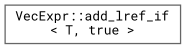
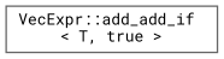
  digraph {
    rankdir=LR
    fontname="Roboto Mono"
-   n1 [color=grey40 fillcolor=white fontname="Roboto Mono" fontsize=10 height=0.2 label="VecExpr::add_lref_if\l\< T, true \>" shape=box style=filled width=0.4]
+   n1 [color=grey40 fillcolor=white fontname="Roboto Mono" fontsize=10 height=0.2 label="VecExpr::add_add_if\l\< T, true \>" shape=box style=filled width=0.4]
  }
